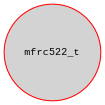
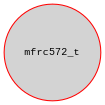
  digraph {
    rankdir=LR
    fontname="Liberation Mono"
-   n1 [color=red fillcolor=lightgrey fontname="Liberation Mono" fontsize=10 height=0.2 label=mfrc522_t shape=circle style=filled width=0.4]
+   n1 [color=red fillcolor=lightgrey fontname="Liberation Mono" fontsize=10 height=0.2 label=mfrc572_t shape=circle style=filled width=0.4]
  }
